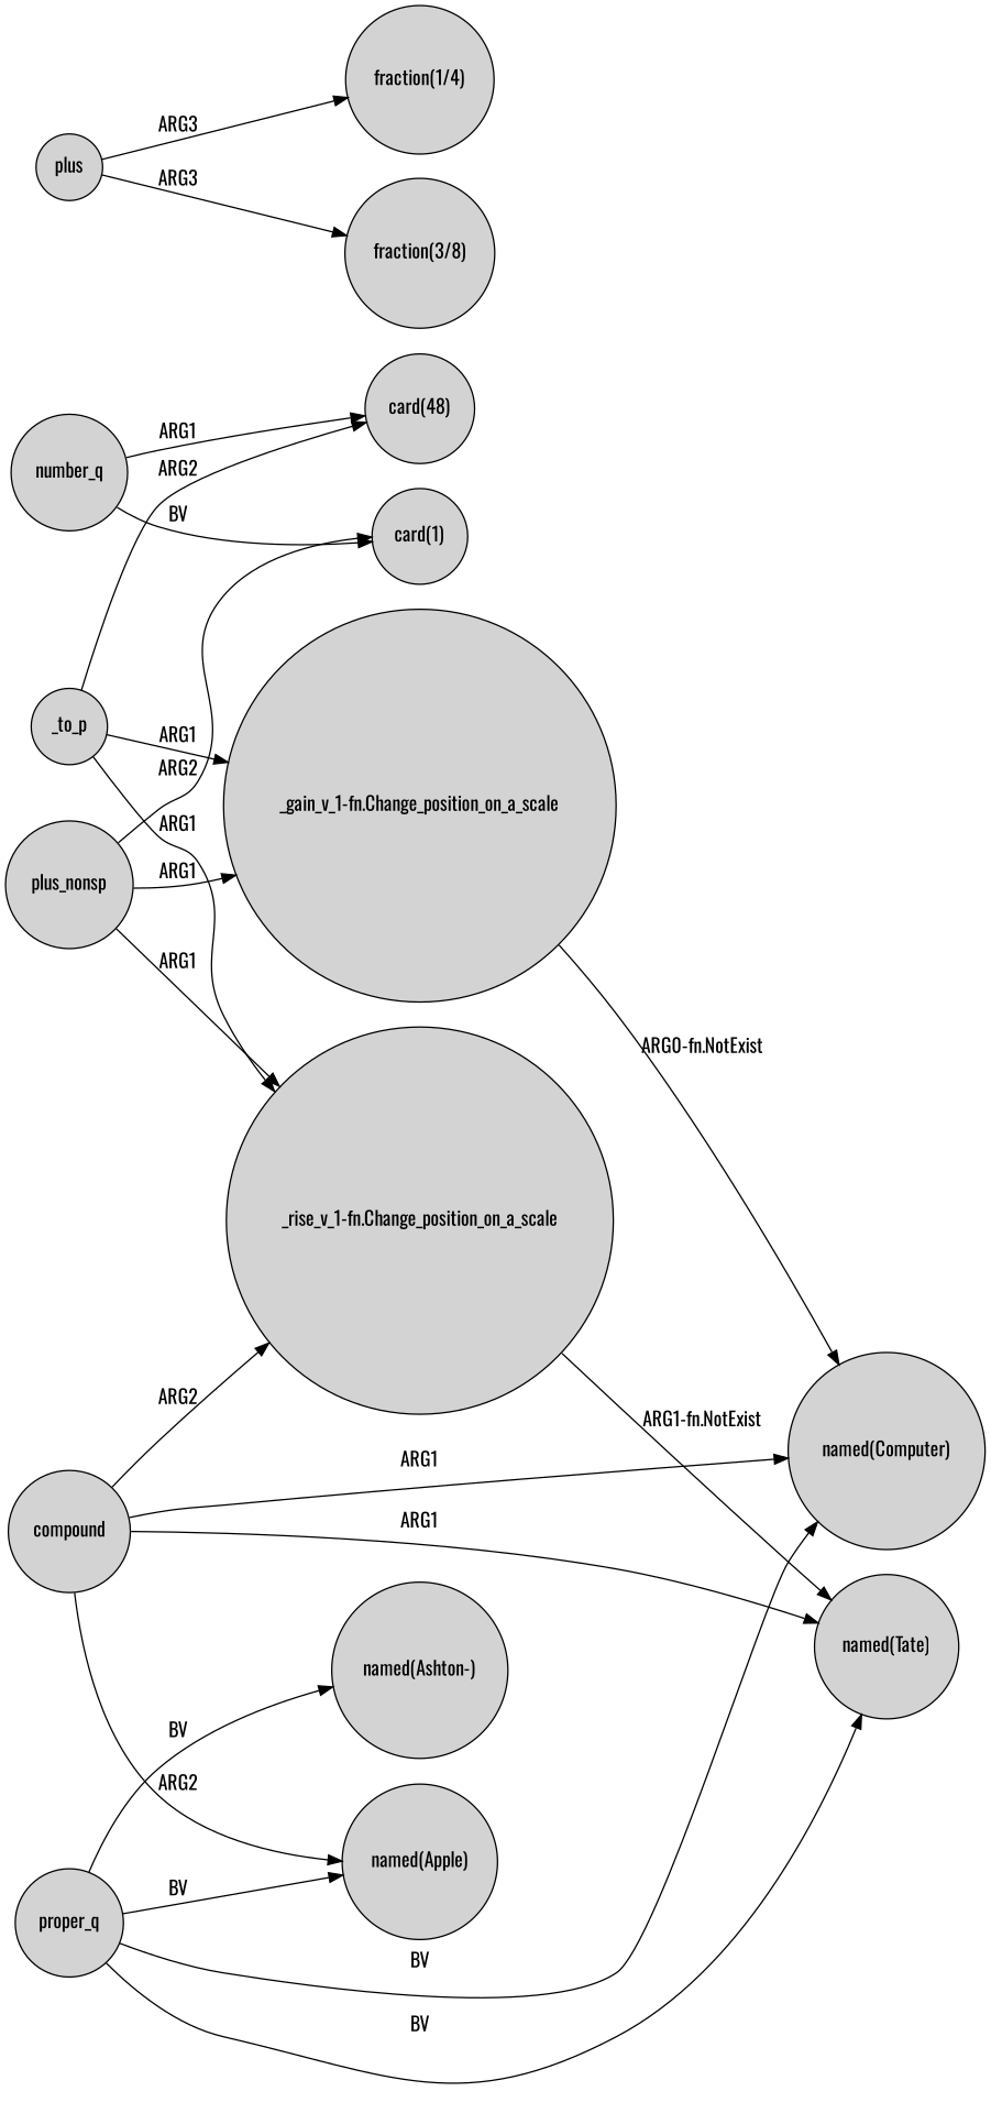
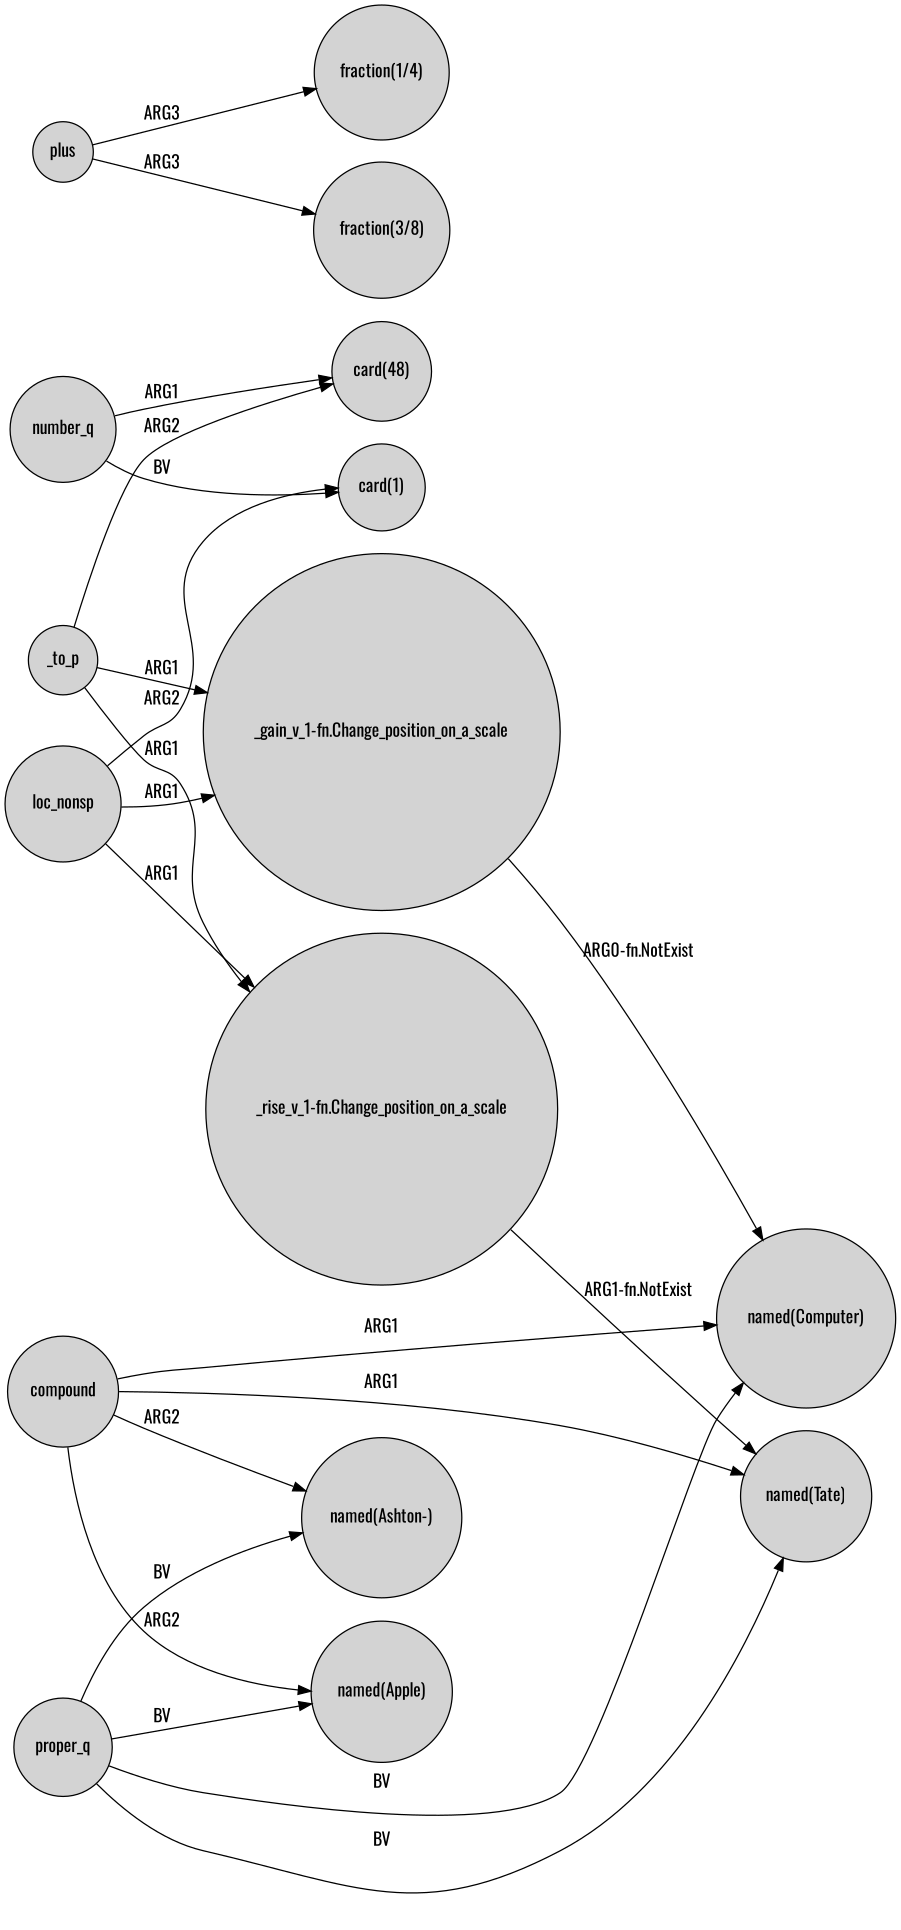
  digraph {
    fontname=Oswald
    rankdir=LR
    node [fontname=Oswald shape=circle style=filled]
    edge [fontname=Oswald]
    _to_p
    "_gain_v_1-fn.Change_position_on_a_scale"
    "card(48)"
    "_rise_v_1-fn.Change_position_on_a_scale"
    "named(Computer)"
    "named(Tate)"
    plus
    "fraction(1/4)"
    "fraction(3/8)"
    number_q
    "card(1)"
-   loc_nonsp [label=plus_nonsp]
+   loc_nonsp
    proper_q
    "named(Apple)"
    "named(Ashton-)"
    compound
    _to_p -> "_gain_v_1-fn.Change_position_on_a_scale" [label=ARG1]
    _to_p -> "card(48)" [label=ARG2]
    _to_p -> "_rise_v_1-fn.Change_position_on_a_scale" [label=ARG1]
    "_gain_v_1-fn.Change_position_on_a_scale" -> "named(Computer)" [label="ARG0-fn.NotExist"]
    "_rise_v_1-fn.Change_position_on_a_scale" -> "named(Tate)" [label="ARG1-fn.NotExist"]
    plus -> "fraction(1/4)" [label=ARG3]
    plus -> "fraction(3/8)" [label=ARG3]
    number_q -> "card(48)" [label=ARG1]
    number_q -> "card(1)" [label=BV]
    loc_nonsp -> "_gain_v_1-fn.Change_position_on_a_scale" [label=ARG1]
    loc_nonsp -> "_rise_v_1-fn.Change_position_on_a_scale" [label=ARG1]
    loc_nonsp -> "card(1)" [label=ARG2]
    proper_q -> "named(Computer)" [label=BV]
    proper_q -> "named(Tate)" [label=BV]
    proper_q -> "named(Apple)" [label=BV]
    proper_q -> "named(Ashton-)" [label=BV]
    compound -> "named(Computer)" [label=ARG1]
    compound -> "named(Tate)" [label=ARG1]
    compound -> "named(Apple)" [label=ARG2]
-   compound -> "_rise_v_1-fn.Change_position_on_a_scale" [label=ARG2]
+   compound -> "named(Ashton-)" [label=ARG2]
  }
